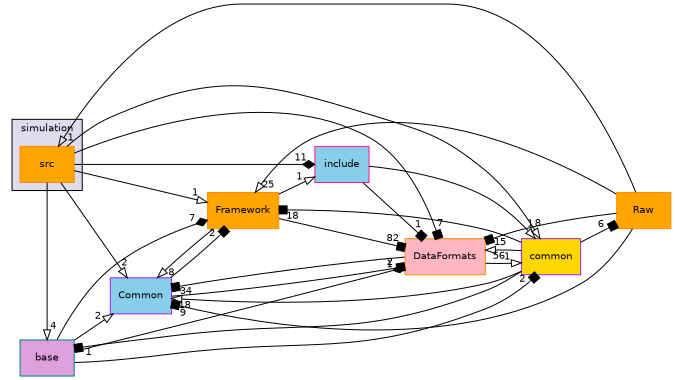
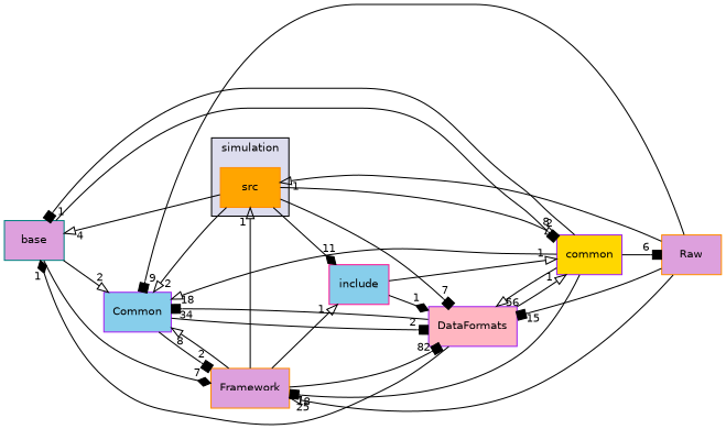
  digraph {
    compound=true
    rankdir=LR
    node [color=darkorange fillcolor=orange fontname=Helvetica fontsize=10 shape=box style=filled]
    edge [arrowhead=onormal headlabel=1 labeldistance=1.5 labelfontname=Helvetica labelfontsize=10]
    n1 [label=src pencolor=black]
    n2 [color=teal fillcolor=plum label=base]
    n3 [color=purple fillcolor=skyblue label=Common]
    n4 [color=purple fillcolor=gold label=common]
    n5 [color=deeppink fillcolor=skyblue label=include]
-   n6 [label=Framework]
-   n7 [fillcolor=lightpink label=DataFormats]
-   n8 [label=Raw]
+   n6 [fillcolor=plum label=Framework]
+   n7 [color=purple fillcolor=lightpink label=DataFormats]
+   n8 [fillcolor=plum label=Raw]
    subgraph cluster_1 {
      bgcolor="#ddddee"
      fontname=Helvetica
      fontsize=10
      label=simulation
      pencolor=black
      n1
    }
    n1 -> n2 [headlabel=4]
    n1 -> n3 [headlabel=2]
    n1 -> n4 [headlabel=8]
    n1 -> n5 [arrowhead=diamond headlabel=11]
-   n1 -> n6
+   n6 -> n1
    n1 -> n7 [arrowhead=box headlabel=7]
    n2 -> n3 [headlabel=2]
    n2 -> n4 [arrowhead=box headlabel=2]
    n2 -> n6 [arrowhead=diamond headlabel=7]
-   n2 -> n7 [arrowhead=diamond]
+   n7 -> n2 [arrowhead=diamond]
    n3 -> n6 [arrowhead=box headlabel=2]
    n3 -> n7 [arrowhead=box headlabel=2]
    n4 -> n2 [arrowhead=box]
    n4 -> n3 [headlabel=18]
    n4 -> n6 [arrowhead=box headlabel=18]
    n4 -> n7 [headlabel=56]
    n4 -> n8 [arrowhead=box headlabel=6]
    n5 -> n4
-   n5 -> n7 [arrowhead=box]
+   n5 -> n7 [arrowhead=diamond]
    n6 -> n3 [headlabel=8]
    n6 -> n5
    n6 -> n7 [arrowhead=box headlabel=82]
    n7 -> n3 [arrowhead=box headlabel=34]
    n7 -> n4
    n8 -> n1
    n8 -> n3 [arrowhead=box headlabel=9]
    n8 -> n6 [headlabel=25]
    n8 -> n7 [arrowhead=box headlabel=15]
  }
